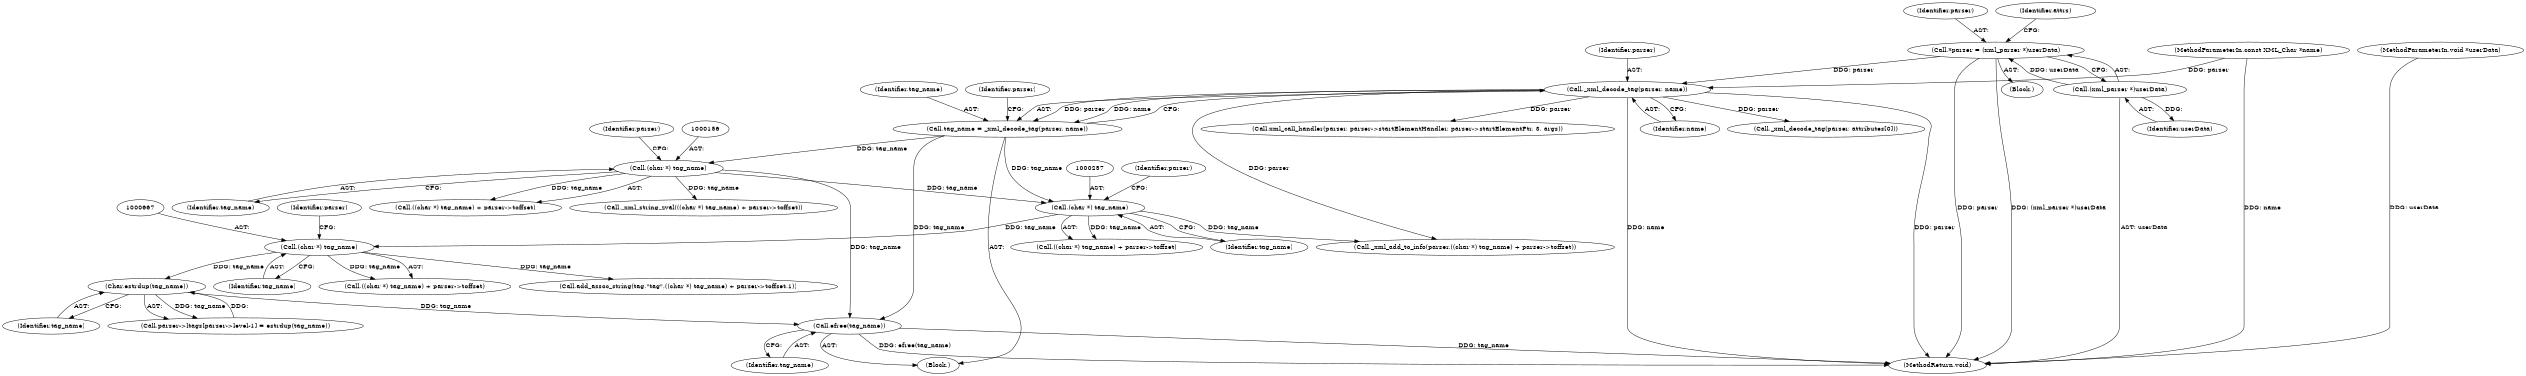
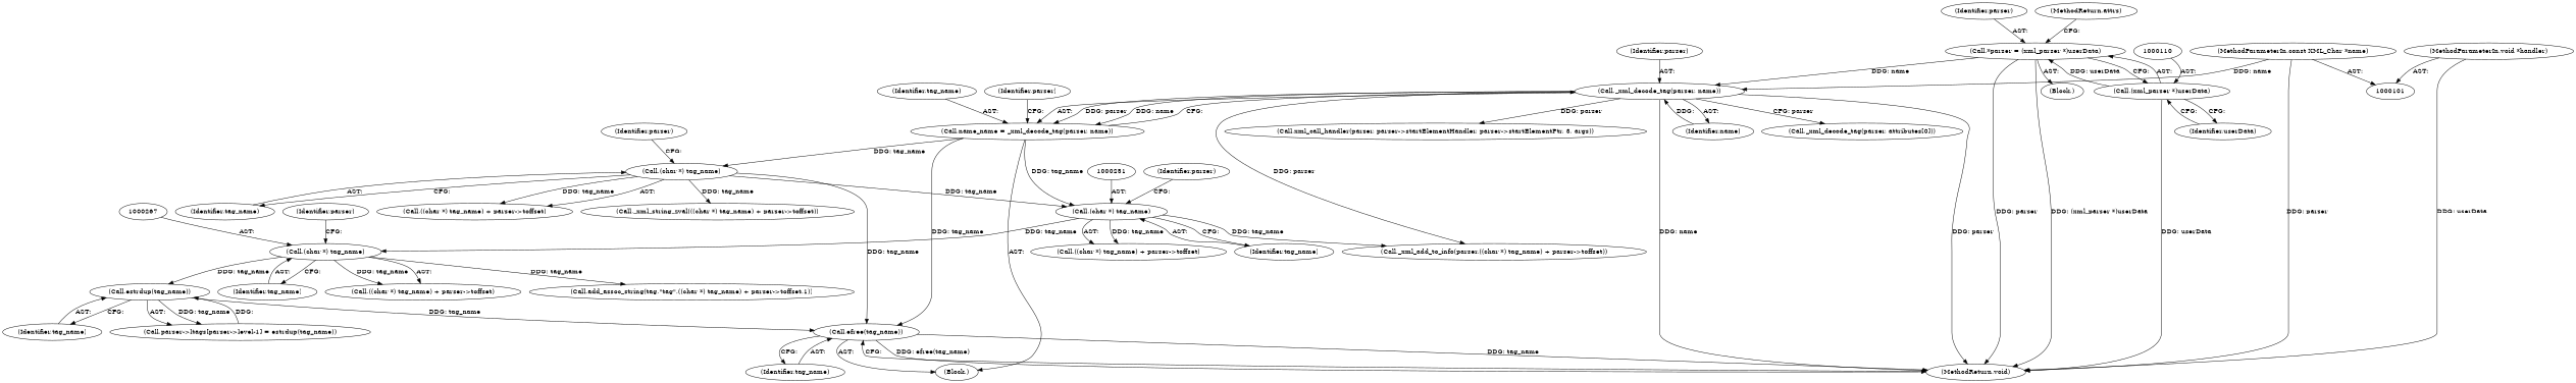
  digraph {
    n1 [label="(Call,efree(tag_name))"]
    n2 [label="(MethodReturn,void)"]
    n3 [label="(Identifier,tag_name)"]
    n4 [label="(Block,)"]
    n5 [label="(Call,(char *) tag_name)"]
    n6 [label="(Call,(char *) tag_name)"]
    n7 [label="(Identifier,tag_name)"]
    n8 [label="(Call,((char *) tag_name) + parser->toffset)"]
    n9 [label="(Call,_xml_string_zval(((char *) tag_name) + parser->toffset))"]
    n10 [label="(Call,_xml_add_to_info(parser,((char *) tag_name) + parser->toffset))"]
    n11 [label="(Call,(char *) tag_name)"]
    n12 [label="(Identifier,tag_name)"]
    n13 [label="(Call,((char *) tag_name) + parser->toffset)"]
-   n14 [label="(Call,tag_name = _xml_decode_tag(parser, name))"]
+   n14 [label="(Call,name_name = _xml_decode_tag(parser, name))"]
    n15 [label="(Call,_xml_decode_tag(parser, name))"]
    n16 [label="(Call,xml_call_handler(parser, parser->startElementHandler, parser->startElementPtr, 3, args))"]
    n17 [label="(Identifier,name)"]
    n18 [label="(Call,_xml_decode_tag(parser, attributes[0]))"]
    n19 [label="(Call,*parser = (xml_parser *)userData)"]
    n20 [label="(Call,(xml_parser *)userData)"]
    n21 [label="(Block,)"]
    n22 [label="(Identifier,userData)"]
-   n23 [label="(MethodParameterIn,void *userData)"]
+   n23 [label="(MethodParameterIn,void *handler)"]
+   1000101
    n25 [label="(MethodParameterIn,const XML_Char *name)"]
-   n26 [label="(Char,estrdup(tag_name))"]
+   n26 [label="(Call,estrdup(tag_name))"]
    n27 [label="(Identifier,tag_name)"]
    n28 [label="(Call,parser->ltags[parser->level-1] = estrdup(tag_name))"]
    n29 [label="(Identifier,tag_name)"]
    n30 [label="(Call,((char *) tag_name) + parser->toffset)"]
    n31 [label="(Call,add_assoc_string(tag,\"tag\",((char *) tag_name) + parser->toffset,1))"]
    n32 [label="(Identifier,parser)"]
    n33 [label="(Identifier,parser)"]
-   n34 [label="(Identifier,attrs)"]
+   n34 [label="(MethodReturn,attrs)"]
    n35 [label="(Identifier,parser)"]
    n36 [label="(Identifier,parser)"]
    n37 [label="(Identifier,parser)"]
    n38 [label="(Identifier,parser)"]
    n39 [label="(Identifier,tag_name)"]
-   1000156
-   1000267 [label=1000667]
-   1000257
+   1000110
+   1000267
+   1000257 [label=1000251]
    n1 -> n2 [label="DDG: efree(tag_name)"]
    n1 -> n2 [label="DDG: tag_name"]
    n1 -> n3 [label="CFG: "]
    n1 -> n4 [label="AST: "]
+   n2 -> n1 [label="CFG: "]
    n3 -> n1 [label="AST: "]
    n5 -> n1 [label="DDG: tag_name"]
    n5 -> n6 [label="DDG: tag_name"]
    n5 -> n7 [label="CFG: "]
    n5 -> n8 [label="AST: "]
    n5 -> n8 [label="DDG: tag_name"]
    n5 -> n9 [label="DDG: tag_name"]
    n6 -> n10 [label="DDG: tag_name"]
    n6 -> n11 [label="DDG: tag_name"]
    n6 -> n12 [label="CFG: "]
    n6 -> n13 [label="AST: "]
    n6 -> n13 [label="DDG: tag_name"]
    n7 -> n5 [label="AST: "]
    n11 -> n26 [label="DDG: tag_name"]
    n11 -> n29 [label="CFG: "]
    n11 -> n30 [label="AST: "]
    n11 -> n30 [label="DDG: tag_name"]
    n11 -> n31 [label="DDG: tag_name"]
    n12 -> n6 [label="AST: "]
    n14 -> n1 [label="DDG: tag_name"]
    n14 -> n4 [label="AST: "]
    n14 -> n5 [label="DDG: tag_name"]
    n14 -> n6 [label="DDG: tag_name"]
    n14 -> n15 [label="CFG: "]
    n15 -> n2 [label="DDG: parser"]
    n15 -> n2 [label="DDG: name"]
    n15 -> n10 [label="DDG: parser"]
    n15 -> n14 [label="AST: "]
    n15 -> n14 [label="DDG: parser"]
    n15 -> n14 [label="DDG: name"]
    n15 -> n16 [label="DDG: parser"]
-   n15 -> n17 [label="CFG: "]
-   n15 -> n18 [label="DDG: parser"]
-   n17 -> n15 [label="AST: "]
+   n15 -> n17 [label="AST: "]
+   n15 -> n18 [label="CFG: parser"]
+   n17 -> n15 [label="DDG: "]
    n19 -> n2 [label="DDG: parser"]
    n19 -> n2 [label="DDG: (xml_parser *)userData"]
-   n19 -> n15 [label="DDG: parser"]
+   n19 -> n15 [label="DDG: name"]
    n19 -> n20 [label="CFG: "]
    n19 -> n21 [label="AST: "]
-   n20 -> n2 [label="AST: userData"]
+   n20 -> n2 [label="DDG: userData"]
    n20 -> n19 [label="AST: "]
    n20 -> n19 [label="DDG: userData"]
-   n20 -> n22 [label="DDG: "]
-   n22 -> n20 [label="AST: "]
+   n20 -> n22 [label="CFG: "]
+   n22 -> n20 [label="CFG: "]
    n23 -> n2 [label="DDG: userData"]
-   n25 -> n2 [label="DDG: name"]
-   n25 -> n15 [label="DDG: parser"]
+   n23 -> 1000101 [label="AST: "]
+   n25 -> n2 [label="DDG: parser"]
+   n25 -> n15 [label="DDG: name"]
+   n25 -> 1000101 [label="AST: "]
    n26 -> n1 [label="DDG: tag_name"]
    n26 -> n27 [label="CFG: "]
    n26 -> n28 [label="AST: "]
    n26 -> n28 [label="DDG: tag_name"]
    n27 -> n26 [label="AST: "]
    n28 -> n26 [label="DDG: "]
    n29 -> n11 [label="AST: "]
    n32 -> n19 [label="AST: "]
    n33 -> n14 [label="CFG: "]
    n34 -> n19 [label="CFG: "]
    n35 -> n11 [label="CFG: "]
    n36 -> n6 [label="CFG: "]
    n37 -> n5 [label="CFG: "]
    n38 -> n15 [label="AST: "]
    n39 -> n14 [label="AST: "]
-   1000156 -> n5 [label="AST: "]
+   1000110 -> n20 [label="AST: "]
    1000267 -> n11 [label="AST: "]
    1000257 -> n6 [label="AST: "]
  }
